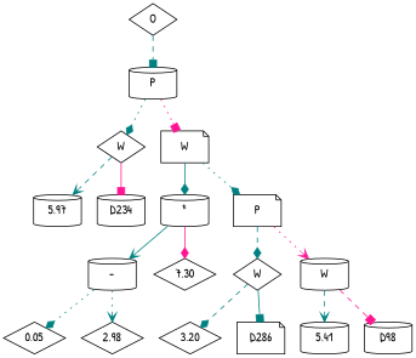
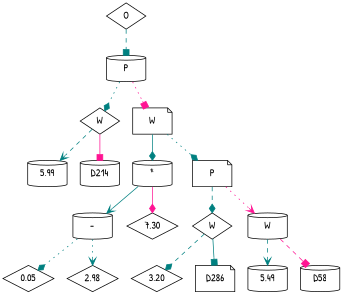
  digraph {
    fontname="Patrick Hand"
    node [fontname="Patrick Hand" shape=cylinder]
    edge [arrowhead=diamond color=teal fontname="Patrick Hand" style=dashed]
    n1 [label=O shape=diamond]
    n2 [label=P]
    n3 [label=W shape=diamond]
    n4 [label=W shape=note]
-   n5 [label=5.97]
-   n6 [label=D234]
+   n5 [label=5.99]
+   n6 [label=D214]
    n7 [label="*"]
    n8 [label=P shape=note]
    n9 [label="-"]
    n10 [label=7.30 shape=diamond]
    n11 [label=W shape=diamond]
    n12 [label=W]
    n13 [label=0.05 shape=diamond]
    n14 [label=2.98 shape=diamond]
    n15 [label=3.20 shape=diamond]
    n16 [label=D286 shape=note]
-   n17 [label=5.41]
-   n18 [label=D98]
+   n17 [label=5.49]
+   n18 [label=D58]
    n1 -> n2 [arrowhead=box]
    n2 -> n3 [style=dotted]
    n2 -> n4 [arrowhead=box color=deeppink style=dotted]
    n3 -> n5 [arrowhead=vee]
    n3 -> n6 [arrowhead=box color=deeppink style=solid]
    n4 -> n7 [style=solid]
    n4 -> n8 [style=dotted]
    n7 -> n9 [arrowhead=vee style=solid]
    n7 -> n10 [color=deeppink style=solid]
    n8 -> n11
    n8 -> n12 [arrowhead=vee color=deeppink style=dotted]
    n9 -> n13 [style=dotted]
    n9 -> n14 [arrowhead=vee style=dotted]
    n11 -> n15
    n11 -> n16 [arrowhead=box style=solid]
    n12 -> n17 [arrowhead=vee]
    n12 -> n18 [arrowhead=box color=deeppink]
  }
